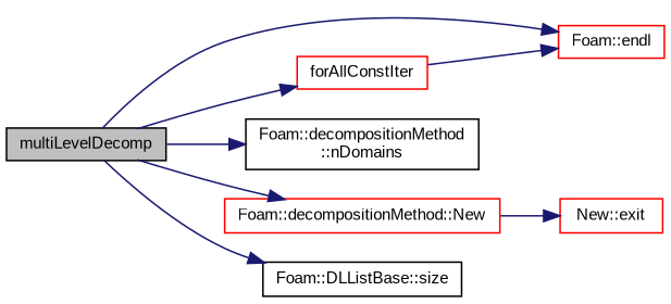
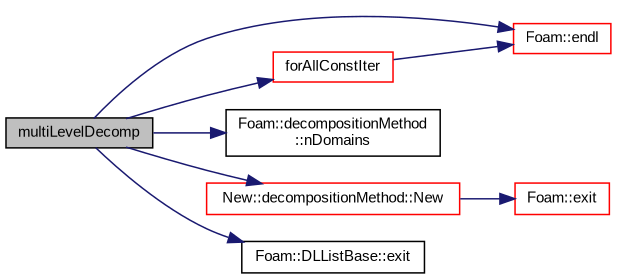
  digraph {
    fontname="Liberation Sans"
    rankdir=LR
    node [color=red fontname="Liberation Sans" fontsize=10 shape=record]
    edge [color=midnightblue fontname="Liberation Sans" fontsize=10 labelfontname=FreeSans labelfontsize=10 style=solid]
    n1 [color=black fillcolor=grey75 fontcolor=black height=0.2 label=multiLevelDecomp style=filled width=0.4]
    n2 [height=0.2 label="Foam::endl" width=0.4]
    n3 [height=0.2 label=forAllConstIter width=0.4]
    n4 [color=black height=0.2 label="Foam::decompositionMethod\l::nDomains" width=0.4]
-   n5 [height=0.2 label="Foam::decompositionMethod::New" width=0.4]
-   n6 [color=black height=0.2 label="Foam::DLListBase::size" width=0.4]
-   n7 [height=0.2 label="New::exit" width=0.4]
+   n5 [height=0.2 label="New::decompositionMethod::New" width=0.4]
+   n6 [color=black height=0.2 label="Foam::DLListBase::exit" width=0.4]
+   n7 [height=0.2 label="Foam::exit" width=0.4]
    n1 -> n2
    n1 -> n3
    n1 -> n4
    n1 -> n5
    n1 -> n6
    n3 -> n2
    n5 -> n7
  }
